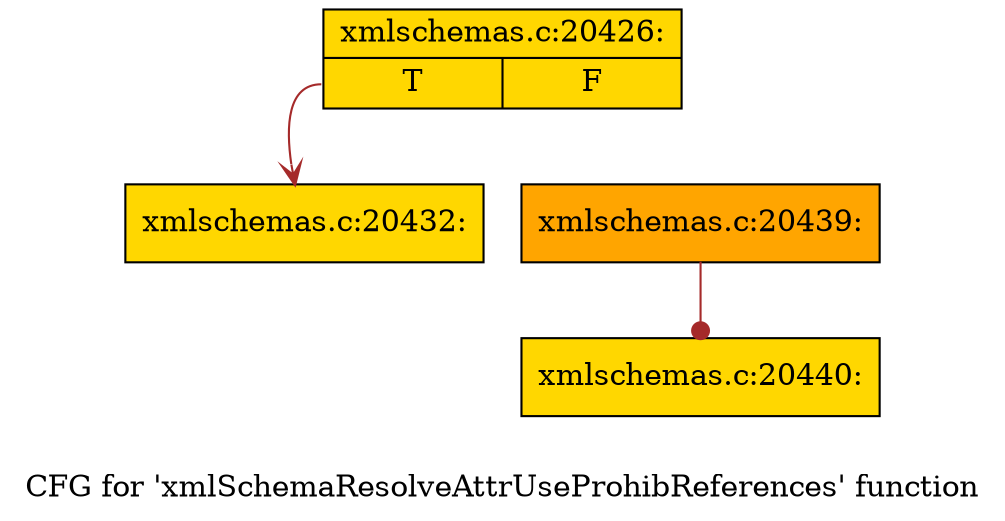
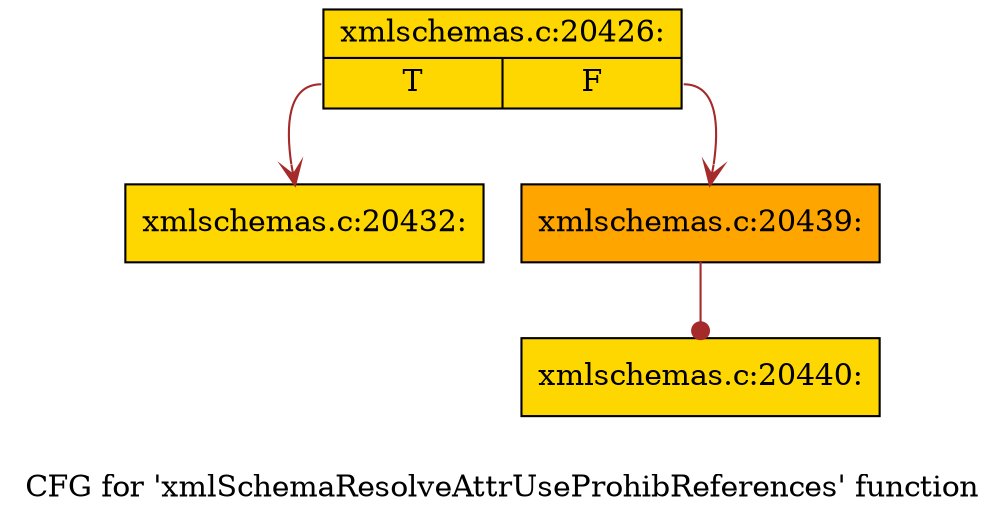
  digraph {
    label="CFG for 'xmlSchemaResolveAttrUseProhibReferences' function"
    node [fillcolor=gold shape=record style=filled]
    edge [arrowhead=vee color=brown]
    n1 [label="{xmlschemas.c:20426:|{<s0>T|<s1>F}}"]
    n2 [label="{xmlschemas.c:20432:}"]
    n3 [fillcolor=orange label="{xmlschemas.c:20439:}"]
    n4 [label="{xmlschemas.c:20440:}"]
    n1 -> n2 [tailport=s0]
+   n1 -> n3 [tailport=s1]
    n3 -> n4 [arrowhead=dot]
  }
